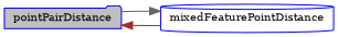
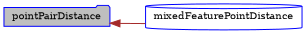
  digraph {
    rankdir=LR
    fontname="DejaVu Serif"
    node [color=blue fontname="DejaVu Serif" fontsize=10]
    edge [dir=back fontname="DejaVu Serif" fontsize=10 labelfontname=Helvetica labelfontsize=10 style=solid]
    n1 [fillcolor=grey75 fontcolor=black height=0.2 label=pointPairDistance shape=folder style=filled width=0.4]
    n2 [height=0.2 label=mixedFeaturePointDistance shape=cylinder width=0.4]
    n1 -> n2 [color=brown]
-   n2 -> n1 [color=gray40]
  }
